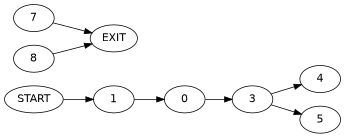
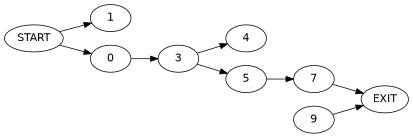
  digraph {
    fontname="DejaVu Sans"
    rankdir=LR
    node [fontname="DejaVu Sans"]
    edge [fontname="DejaVu Sans"]
    n1 [label=START]
    1
    n3 [label=0]
    n4 [label=EXIT]
    3
    4
    5
    7
-   8
+   8 [label=9]
    n1 -> 1
-   1 -> n3
+   n1 -> n3
    n3 -> 3
    3 -> 4
    3 -> 5
+   5 -> 7
    7 -> n4
    8 -> n4
  }
